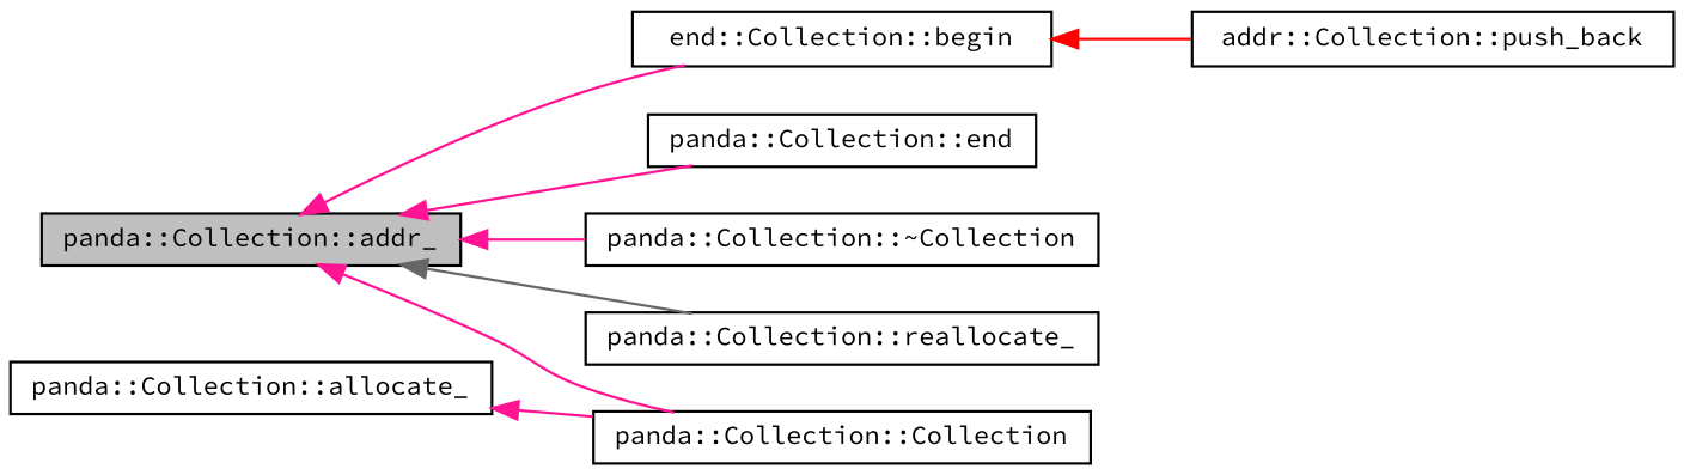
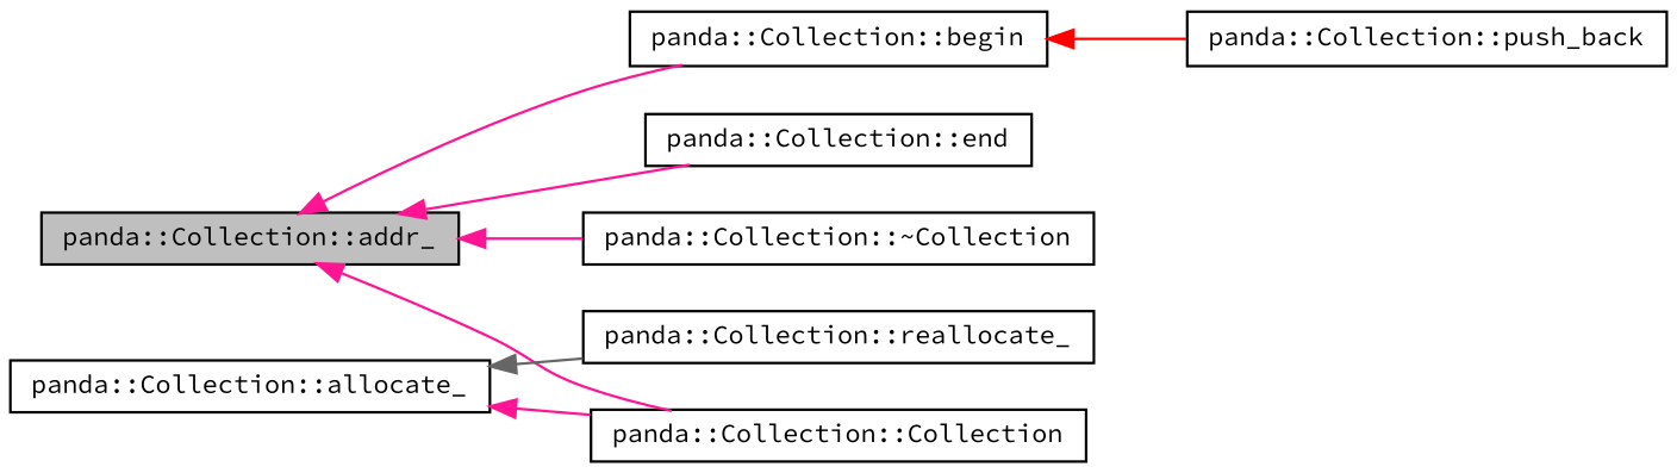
  digraph {
    fontname="Source Code Pro"
    rankdir=LR
    node [color=black fillcolor=white fontname="Source Code Pro" fontsize=10 shape=record style=filled]
    edge [color=deeppink dir=back fontname="Source Code Pro" fontsize=10 labelfontname=Helvetica labelfontsize=10 style=solid]
    n1 [fillcolor=grey75 fontcolor=black height=0.2 label="panda::Collection::addr_" width=0.4]
-   n2 [height=0.2 label="end::Collection::begin" width=0.4]
+   n2 [height=0.2 label="panda::Collection::begin" width=0.4]
    n3 [height=0.2 label="panda::Collection::end" width=0.4]
    n4 [height=0.2 label="panda::Collection::~Collection" width=0.4]
    n5 [height=0.2 label="panda::Collection::Collection" width=0.4]
    n6 [height=0.2 label="panda::Collection::allocate_" width=0.4]
    n7 [height=0.2 label="panda::Collection::reallocate_" width=0.4]
-   n8 [height=0.2 label="addr::Collection::push_back" width=0.4]
+   n8 [height=0.2 label="panda::Collection::push_back" width=0.4]
    n1 -> n2
    n1 -> n3
    n1 -> n4
    n1 -> n5
    n2 -> n8 [color=red]
    n6 -> n5
-   n1 -> n7 [color=gray40]
+   n6 -> n7 [color=gray40]
  }
